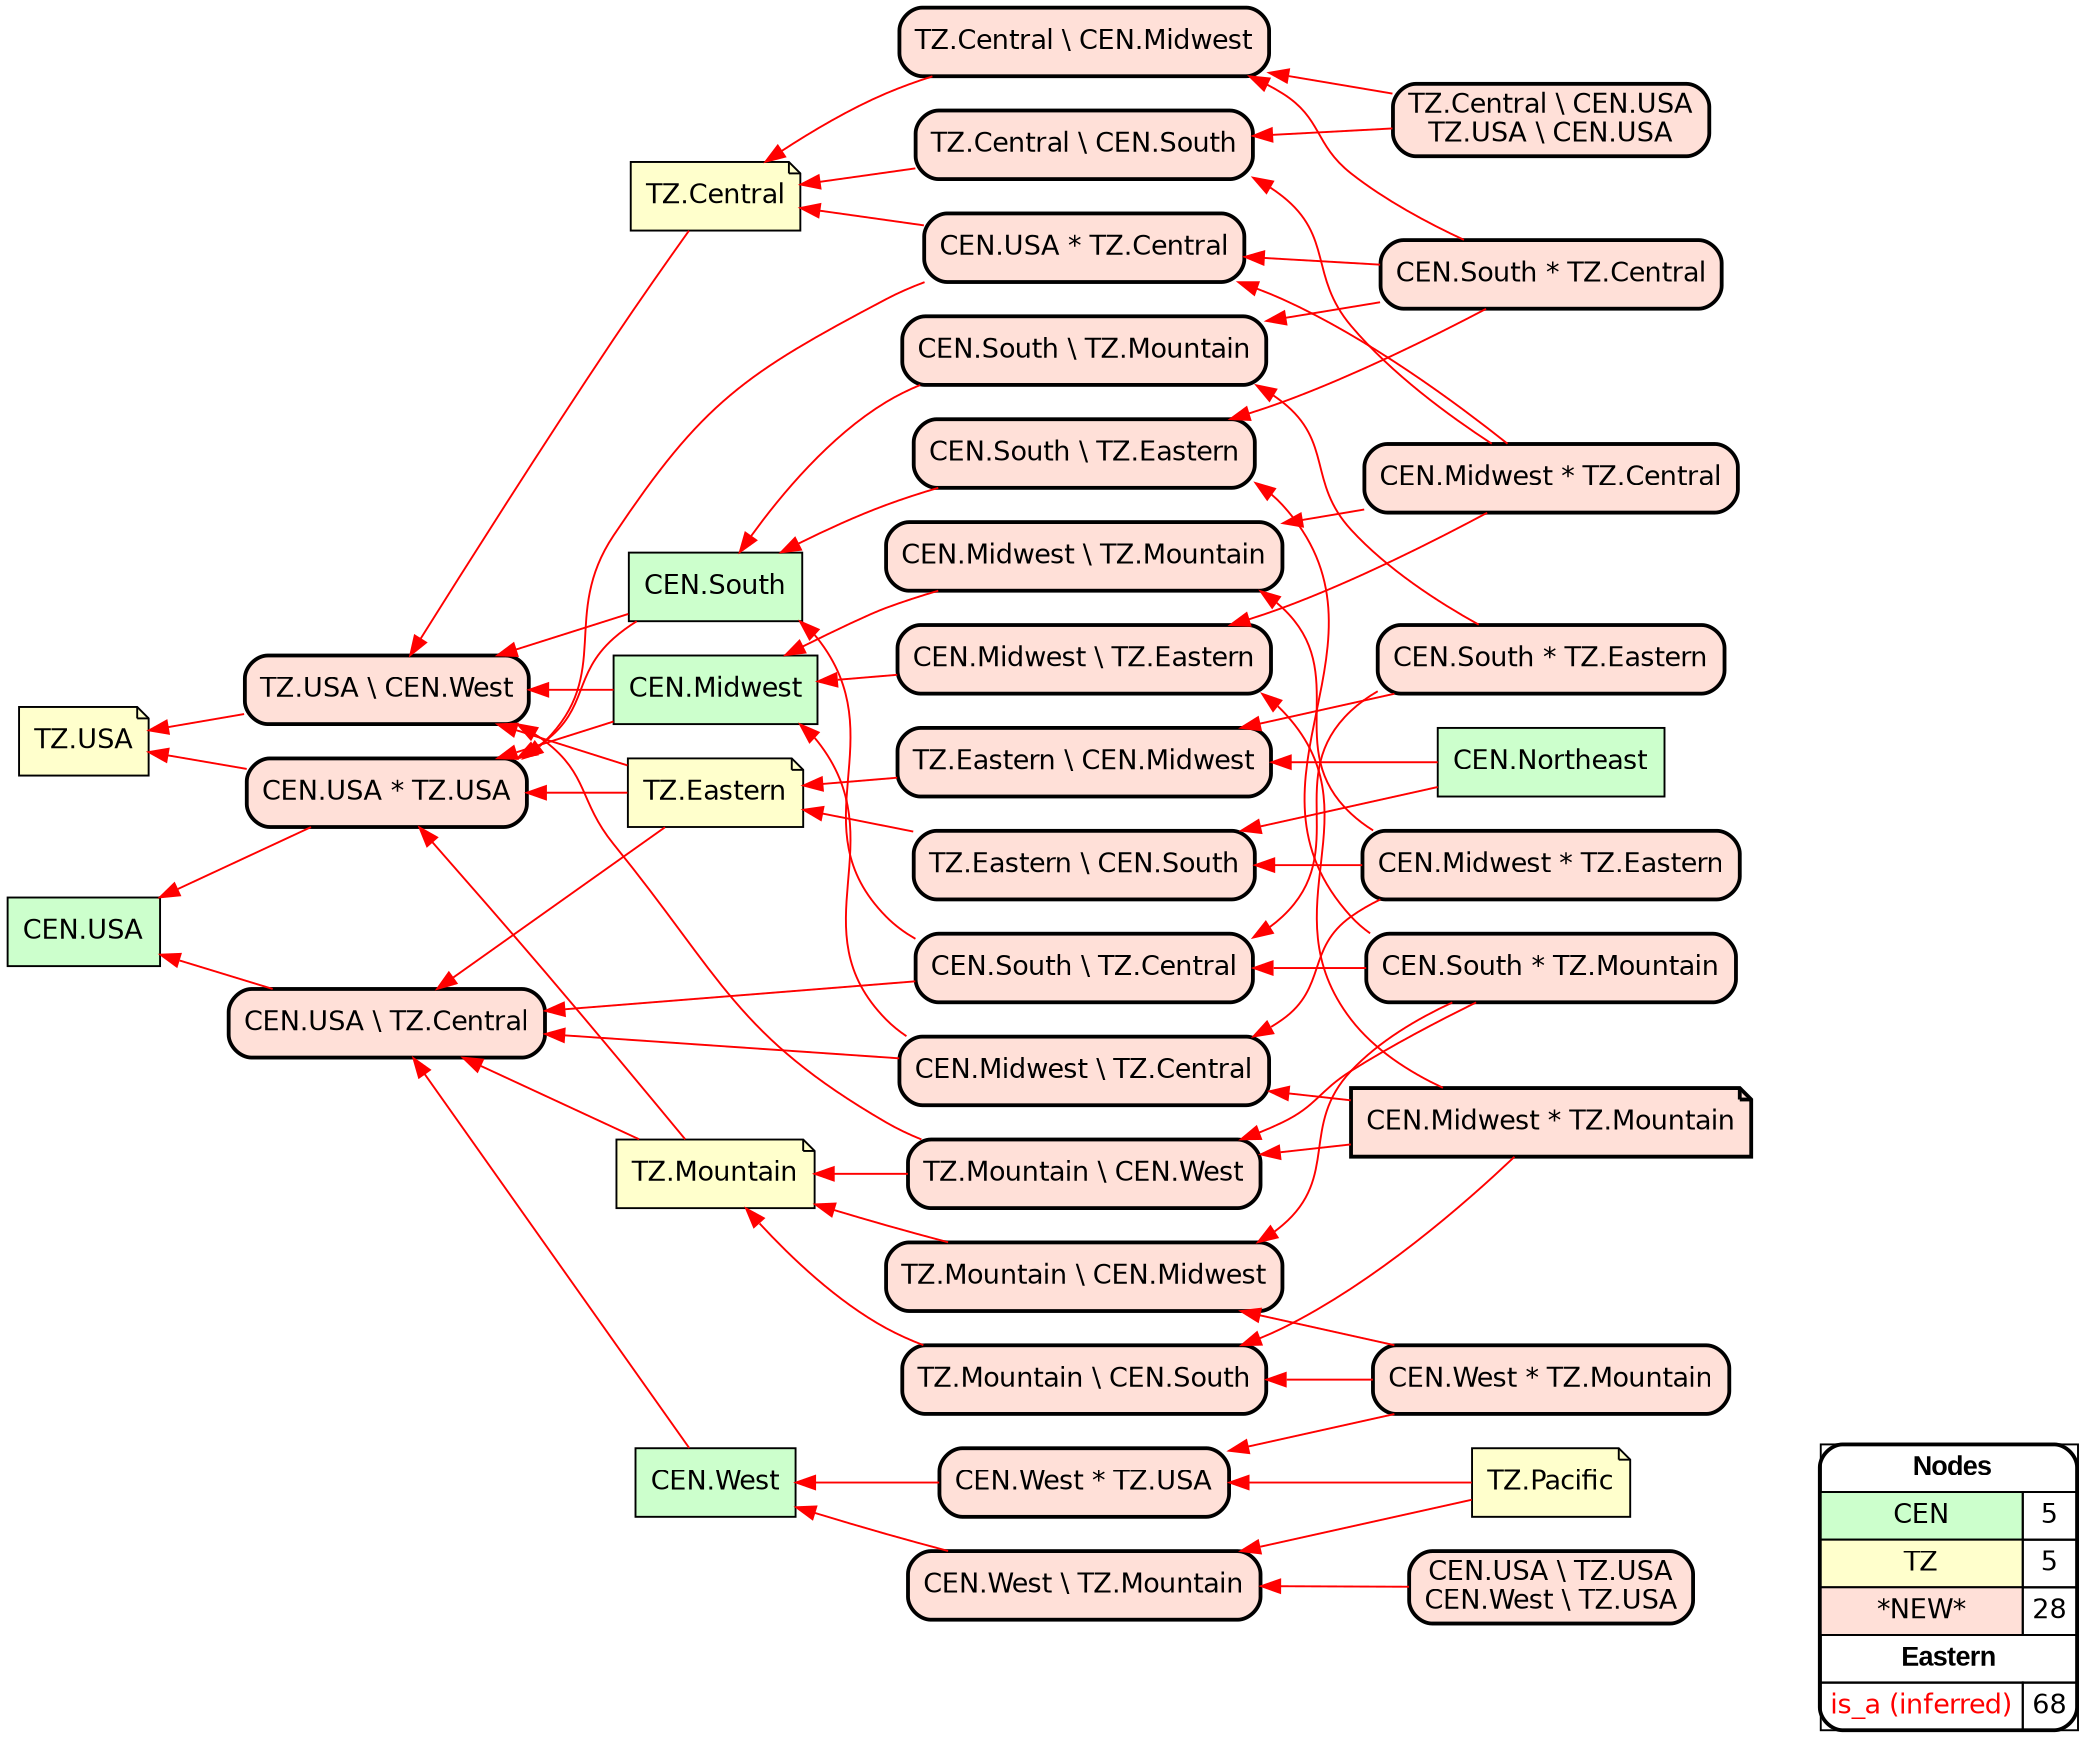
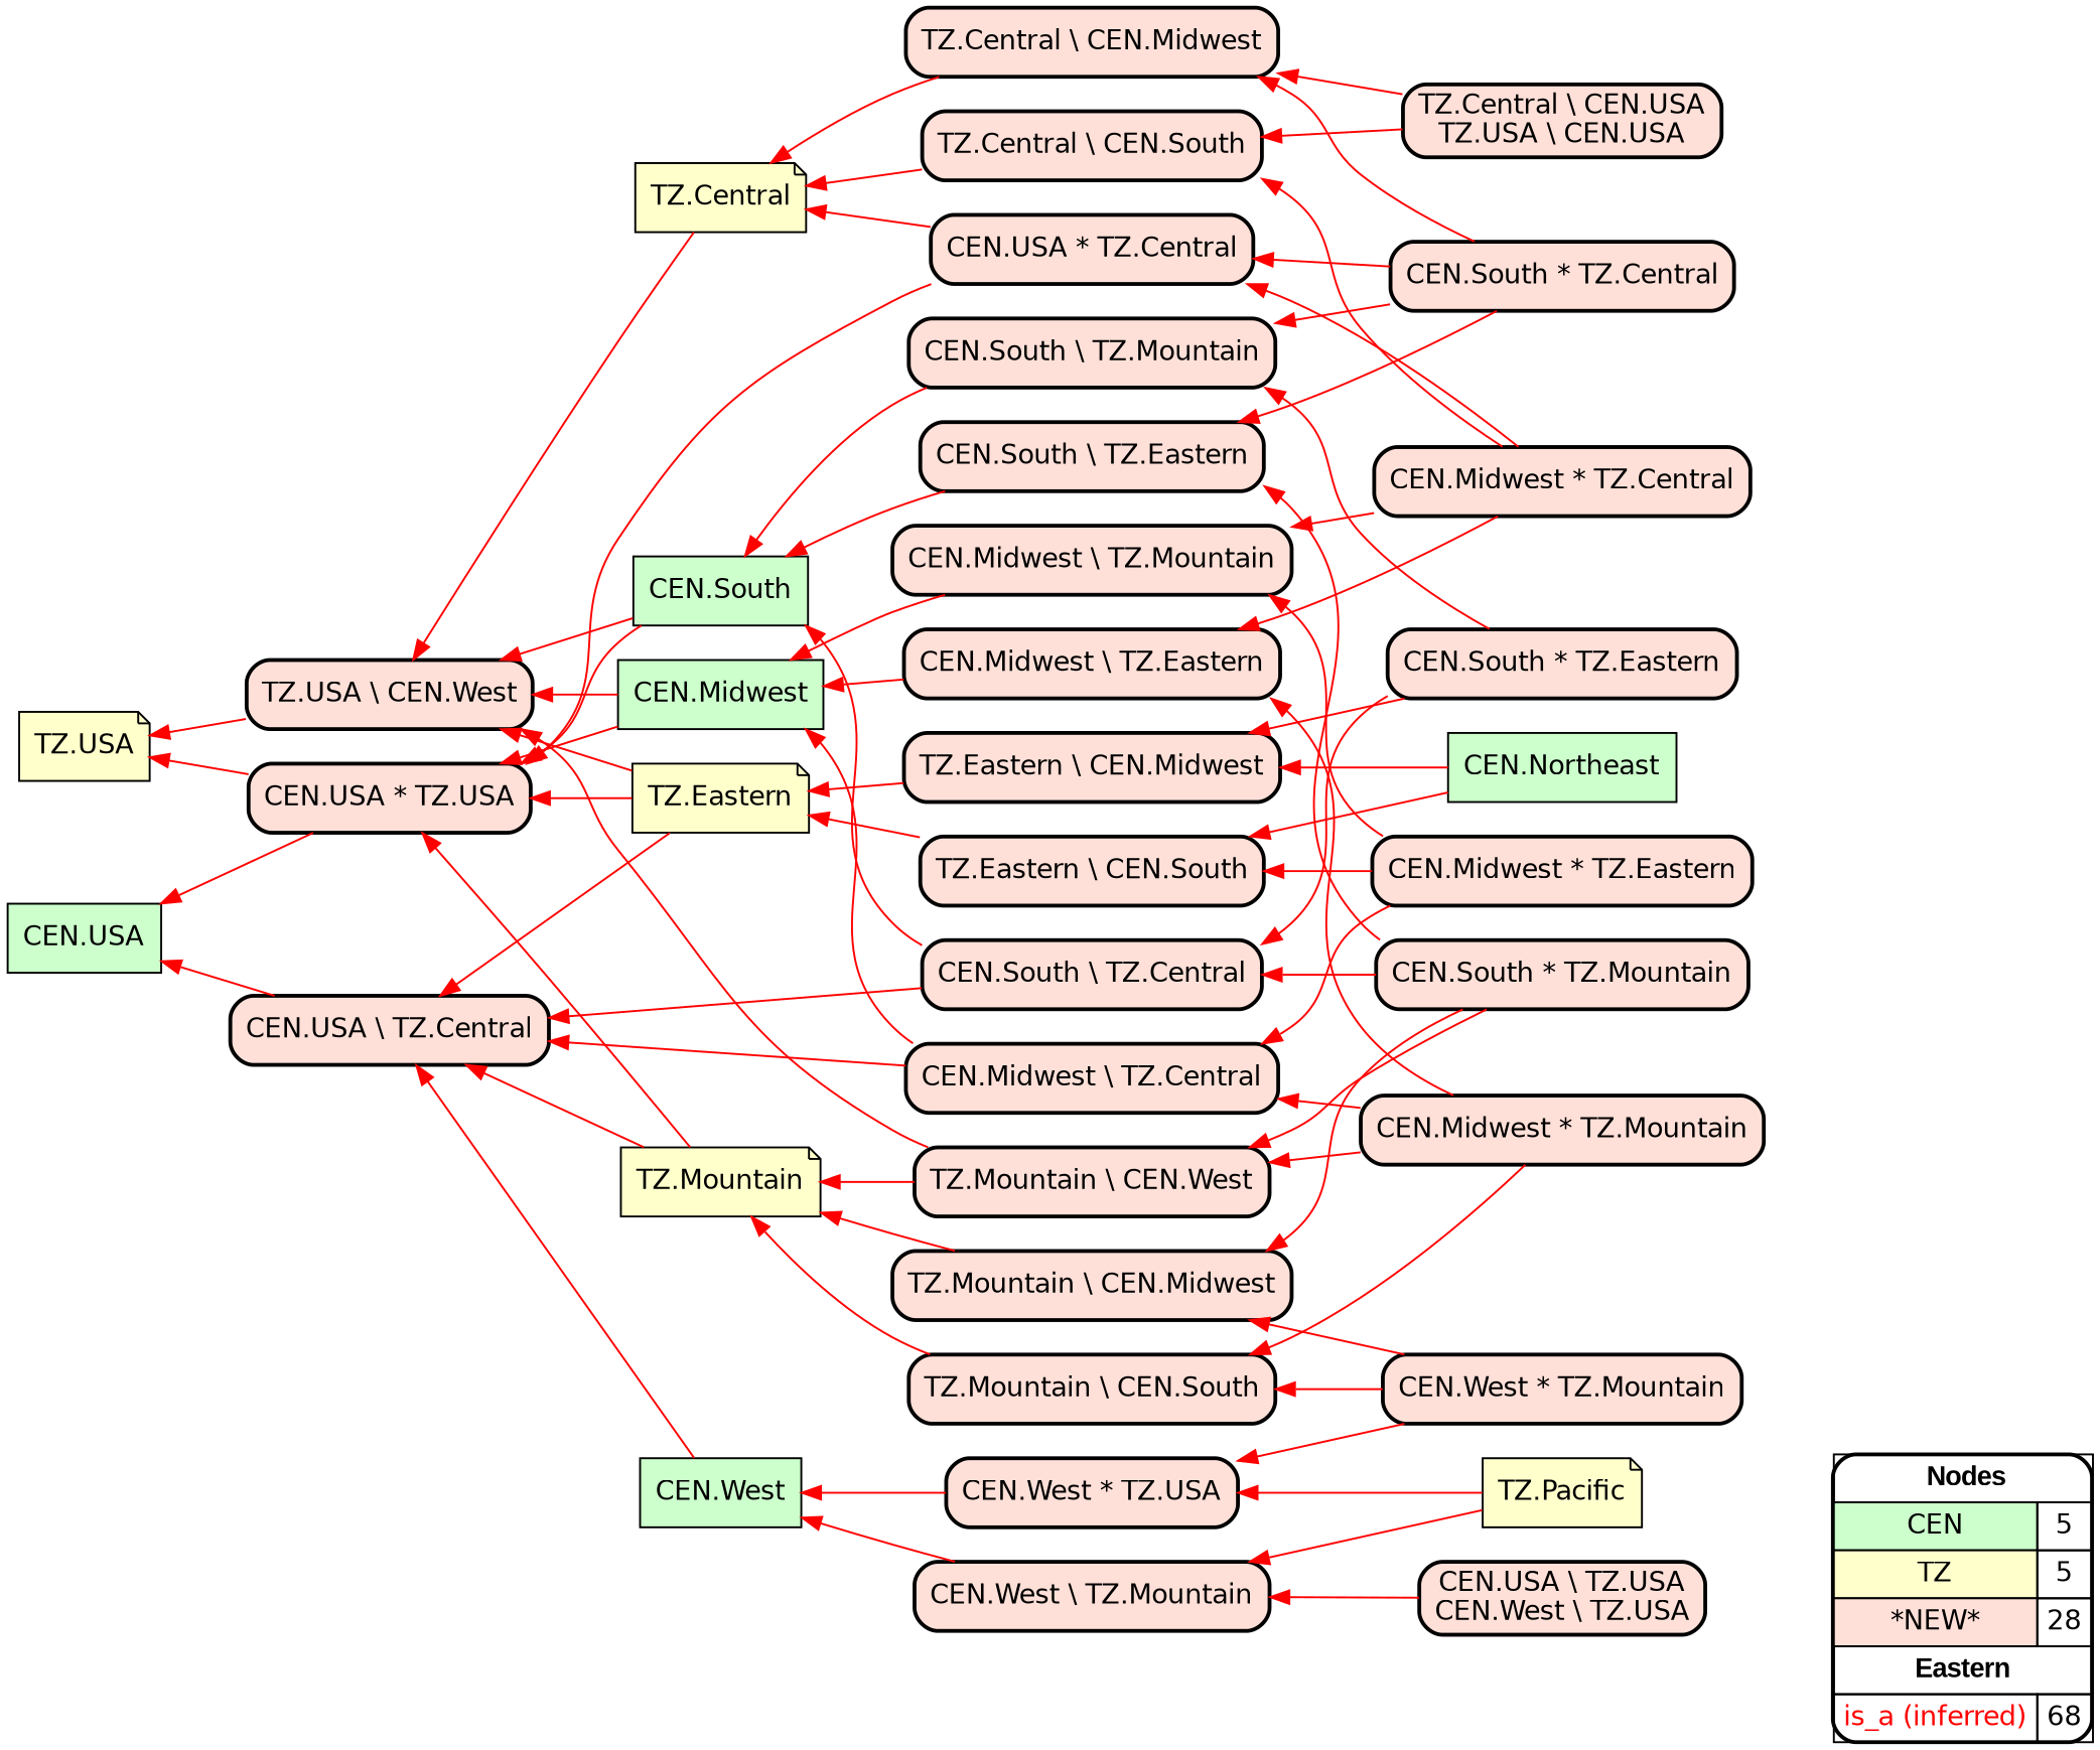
  digraph {
    rankdir=RL
    node [fillcolor="#FFE0D8" fontname=helvetica shape=box style="filled,rounded,bold"]
    edge [arrowhead=normal color="#FF0000" constraint=true penwidth=1 style=solid]
    n1 [fillcolor=white label=<   <TABLE BORDER="0" CELLBORDER="1" CELLSPACING="0" CELLPADDING="4">  <TR> <TD COLSPAN="2"><font face="Arial Black"> Nodes</font></TD> </TR>  <TR>   <TD bgcolor="#CCFFCC" fontname="helvetica">CEN</TD>   <TD>5</TD>   </TR>  <TR>   <TD bgcolor="#FFFFCC" fontname="helvetica">TZ</TD>   <TD>5</TD>   </TR>  <TR>   <TD bgcolor="#FFE0D8" fontname="helvetica">*NEW*</TD>   <TD>28</TD>   </TR>  <TR> <TD COLSPAN="2"><font face = "Arial Black"> Eastern </font></TD> </TR>  <TR>   <TD><font color ="#FF0000">is_a (inferred)</font></TD><TD>68</TD> </TR> </TABLE>   > margin=0]
    "CEN.Midwest" [fillcolor="#CCFFCC" style=filled]
    "TZ.USA \\ CEN.West"
    "CEN.USA * TZ.USA"
    "TZ.USA" [fillcolor="#FFFFCC" shape=note style=filled]
    "CEN.USA" [fillcolor="#CCFFCC" style=filled]
    "CEN.West" [fillcolor="#CCFFCC" style=filled]
    "CEN.USA \\ TZ.Central"
    "CEN.Northeast" [fillcolor="#CCFFCC" style=filled]
    "TZ.Eastern \\ CEN.Midwest"
    "TZ.Eastern \\ CEN.South"
    "TZ.Eastern" [fillcolor="#FFFFCC" shape=note style=filled]
    "CEN.South" [fillcolor="#CCFFCC" style=filled]
    "TZ.Pacific" [fillcolor="#FFFFCC" shape=note style=filled]
    "CEN.West * TZ.USA"
    "CEN.West \\ TZ.Mountain"
    "TZ.Mountain" [fillcolor="#FFFFCC" shape=note style=filled]
    "TZ.Central" [fillcolor="#FFFFCC" shape=note style=filled]
    "CEN.South * TZ.Eastern"
    "CEN.South \\ TZ.Mountain"
    "CEN.South \\ TZ.Central"
    "CEN.South \\ TZ.Eastern"
    "CEN.South * TZ.Central"
    "TZ.Central \\ CEN.Midwest"
    "CEN.USA * TZ.Central"
    "TZ.Central \\ CEN.South"
    "CEN.South * TZ.Mountain"
    "TZ.Mountain \\ CEN.West"
    "TZ.Mountain \\ CEN.Midwest"
    "CEN.Midwest \\ TZ.Mountain"
    "CEN.USA \\ TZ.USA\nCEN.West \\ TZ.USA"
    "CEN.Midwest * TZ.Eastern"
    "CEN.Midwest \\ TZ.Central"
    "CEN.Midwest * TZ.Central"
    "CEN.Midwest \\ TZ.Eastern"
    "CEN.West * TZ.Mountain"
    "TZ.Mountain \\ CEN.South"
-   "CEN.Midwest * TZ.Mountain" [shape=note]
+   "CEN.Midwest * TZ.Mountain"
    "TZ.Central \\ CEN.USA\nTZ.USA \\ CEN.USA"
    subgraph sub_1 {
      rank=source
      n1
    }
    "CEN.Midwest" -> "TZ.USA \\ CEN.West"
    "CEN.Midwest" -> "CEN.USA * TZ.USA"
    "TZ.USA \\ CEN.West" -> "TZ.USA"
    "CEN.USA * TZ.USA" -> "TZ.USA"
    "CEN.USA * TZ.USA" -> "CEN.USA"
    "CEN.West" -> "CEN.USA \\ TZ.Central"
    "CEN.USA \\ TZ.Central" -> "CEN.USA"
    "CEN.Northeast" -> "TZ.Eastern \\ CEN.Midwest"
    "CEN.Northeast" -> "TZ.Eastern \\ CEN.South"
    "TZ.Eastern \\ CEN.Midwest" -> "TZ.Eastern"
    "TZ.Eastern \\ CEN.South" -> "TZ.Eastern"
    "TZ.Eastern" -> "TZ.USA \\ CEN.West"
    "TZ.Eastern" -> "CEN.USA * TZ.USA"
    "TZ.Eastern" -> "CEN.USA \\ TZ.Central"
    "CEN.South" -> "TZ.USA \\ CEN.West"
    "CEN.South" -> "CEN.USA * TZ.USA"
    "TZ.Pacific" -> "CEN.West * TZ.USA"
    "TZ.Pacific" -> "CEN.West \\ TZ.Mountain"
    "CEN.West * TZ.USA" -> "CEN.West"
    "CEN.West \\ TZ.Mountain" -> "CEN.West"
    "TZ.Mountain" -> "CEN.USA * TZ.USA"
    "TZ.Mountain" -> "CEN.USA \\ TZ.Central"
    "TZ.Central" -> "TZ.USA \\ CEN.West"
    "CEN.South * TZ.Eastern" -> "TZ.Eastern \\ CEN.Midwest"
    "CEN.South * TZ.Eastern" -> "CEN.South \\ TZ.Mountain"
    "CEN.South * TZ.Eastern" -> "CEN.South \\ TZ.Central"
    "CEN.South \\ TZ.Mountain" -> "CEN.South"
    "CEN.South \\ TZ.Central" -> "CEN.USA \\ TZ.Central"
    "CEN.South \\ TZ.Central" -> "CEN.South"
    "CEN.South \\ TZ.Eastern" -> "CEN.South"
    "CEN.South * TZ.Central" -> "CEN.South \\ TZ.Mountain"
    "CEN.South * TZ.Central" -> "CEN.South \\ TZ.Eastern"
    "CEN.South * TZ.Central" -> "TZ.Central \\ CEN.Midwest"
    "CEN.South * TZ.Central" -> "CEN.USA * TZ.Central"
    "TZ.Central \\ CEN.Midwest" -> "TZ.Central"
    "CEN.USA * TZ.Central" -> "CEN.USA * TZ.USA"
    "CEN.USA * TZ.Central" -> "TZ.Central"
    "TZ.Central \\ CEN.South" -> "TZ.Central"
    "CEN.South * TZ.Mountain" -> "CEN.South \\ TZ.Central"
    "CEN.South * TZ.Mountain" -> "CEN.South \\ TZ.Eastern"
    "CEN.South * TZ.Mountain" -> "TZ.Mountain \\ CEN.West"
    "CEN.South * TZ.Mountain" -> "TZ.Mountain \\ CEN.Midwest"
    "TZ.Mountain \\ CEN.West" -> "TZ.USA \\ CEN.West"
    "TZ.Mountain \\ CEN.West" -> "TZ.Mountain"
    "TZ.Mountain \\ CEN.Midwest" -> "TZ.Mountain"
    "CEN.Midwest \\ TZ.Mountain" -> "CEN.Midwest"
    "CEN.USA \\ TZ.USA\nCEN.West \\ TZ.USA" -> "CEN.West \\ TZ.Mountain"
    "CEN.Midwest * TZ.Eastern" -> "TZ.Eastern \\ CEN.South"
    "CEN.Midwest * TZ.Eastern" -> "CEN.Midwest \\ TZ.Mountain"
    "CEN.Midwest * TZ.Eastern" -> "CEN.Midwest \\ TZ.Central"
    "CEN.Midwest \\ TZ.Central" -> "CEN.Midwest"
    "CEN.Midwest \\ TZ.Central" -> "CEN.USA \\ TZ.Central"
    "CEN.Midwest * TZ.Central" -> "CEN.USA * TZ.Central"
    "CEN.Midwest * TZ.Central" -> "TZ.Central \\ CEN.South"
    "CEN.Midwest * TZ.Central" -> "CEN.Midwest \\ TZ.Mountain"
    "CEN.Midwest * TZ.Central" -> "CEN.Midwest \\ TZ.Eastern"
    "CEN.Midwest \\ TZ.Eastern" -> "CEN.Midwest"
    "CEN.West * TZ.Mountain" -> "CEN.West * TZ.USA"
    "CEN.West * TZ.Mountain" -> "TZ.Mountain \\ CEN.Midwest"
    "CEN.West * TZ.Mountain" -> "TZ.Mountain \\ CEN.South"
    "TZ.Mountain \\ CEN.South" -> "TZ.Mountain"
    "CEN.Midwest * TZ.Mountain" -> "TZ.Mountain \\ CEN.West"
    "CEN.Midwest * TZ.Mountain" -> "CEN.Midwest \\ TZ.Central"
    "CEN.Midwest * TZ.Mountain" -> "CEN.Midwest \\ TZ.Eastern"
    "CEN.Midwest * TZ.Mountain" -> "TZ.Mountain \\ CEN.South"
    "TZ.Central \\ CEN.USA\nTZ.USA \\ CEN.USA" -> "TZ.Central \\ CEN.Midwest"
    "TZ.Central \\ CEN.USA\nTZ.USA \\ CEN.USA" -> "TZ.Central \\ CEN.South"
  }
